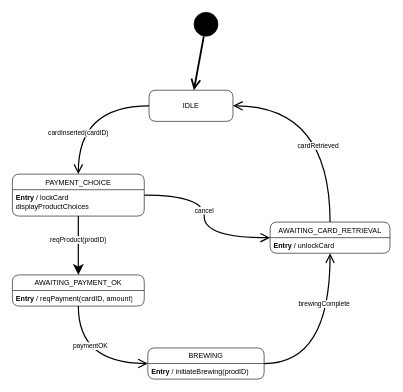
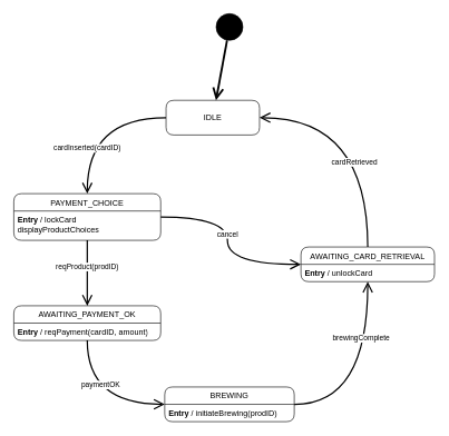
  <mxCell id="0" />
  <mxCell id="1" parent="0" />
  <mxCell id="2" value="IDLE" style="swimlane;fontStyle=0;childLayout=stackLayout;horizontal=1;startSize=26;fillColor=none;horizontalStack=0;resizeParent=1;resizeParentMax=0;resizeLast=0;collapsible=0;marginBottom=0;swimlaneLine=0;rounded=1;perimeterSpacing=0;strokeWidth=1;glass=0;verticalAlign=middle;spacing=2;spacingTop=24;" parent="1" vertex="1"><mxGeometry x="248" y="150" width="140" height="52" as="geometry" /></mxCell>
  <mxCell id="3" value="PAYMENT_CHOICE" style="swimlane;fontStyle=0;childLayout=stackLayout;horizontal=1;startSize=26;fillColor=none;horizontalStack=0;resizeParent=1;resizeParentMax=0;resizeLast=0;collapsible=0;marginBottom=0;swimlaneLine=1;rounded=1;perimeterSpacing=0;strokeWidth=1;glass=0;" parent="1" vertex="1"><mxGeometry x="20" y="290" width="220" height="70" as="geometry" /></mxCell>
  <mxCell id="4" value="&lt;b&gt;Entry&lt;/b&gt; / lockCard&lt;br&gt;displayProductChoices" style="text;strokeColor=none;fillColor=none;align=left;verticalAlign=top;spacingLeft=4;spacingRight=4;overflow=hidden;rotatable=0;points=[[0,0.5],[1,0.5]];portConstraint=eastwest;html=1;" parent="3" vertex="1"><mxGeometry y="26" width="220" height="44" as="geometry" /></mxCell>
  <mxCell id="5" value="AWAITING_PAYMENT_OK" style="swimlane;fontStyle=0;childLayout=stackLayout;horizontal=1;startSize=26;fillColor=none;horizontalStack=0;resizeParent=1;resizeParentMax=0;resizeLast=0;collapsible=0;marginBottom=0;swimlaneLine=1;rounded=1;perimeterSpacing=0;strokeWidth=1;glass=0;" parent="1" vertex="1"><mxGeometry x="20" y="458.17" width="220" height="52" as="geometry" /></mxCell>
  <mxCell id="6" value="&lt;b&gt;Entry&lt;/b&gt; / reqPayment(cardID, amount)" style="text;strokeColor=none;fillColor=none;align=left;verticalAlign=top;spacingLeft=4;spacingRight=4;overflow=hidden;rotatable=0;points=[[0,0.5],[1,0.5]];portConstraint=eastwest;html=1;" parent="5" vertex="1"><mxGeometry y="26" width="220" height="26" as="geometry" /></mxCell>
  <mxCell id="7" value="BREWING" style="swimlane;fontStyle=0;childLayout=stackLayout;horizontal=1;startSize=26;fillColor=none;horizontalStack=0;resizeParent=1;resizeParentMax=0;resizeLast=0;collapsible=0;marginBottom=0;swimlaneLine=1;rounded=1;perimeterSpacing=0;strokeWidth=1;glass=0;" parent="1" vertex="1"><mxGeometry x="246" y="580" width="194" height="52" as="geometry" /></mxCell>
  <mxCell id="8" value="&lt;b&gt;Entry&lt;/b&gt; / initiateBrewing(prodID)" style="text;strokeColor=none;fillColor=none;align=left;verticalAlign=top;spacingLeft=4;spacingRight=4;overflow=hidden;rotatable=0;points=[[0,0.5],[1,0.5]];portConstraint=eastwest;html=1;" parent="7" vertex="1"><mxGeometry y="26" width="194" height="26" as="geometry" /></mxCell>
  <mxCell id="9" value="AWAITING_CARD_RETRIEVAL" style="swimlane;fontStyle=0;childLayout=stackLayout;horizontal=1;startSize=26;fillColor=none;horizontalStack=0;resizeParent=1;resizeParentMax=0;resizeLast=0;collapsible=0;marginBottom=0;swimlaneLine=1;rounded=1;perimeterSpacing=0;strokeWidth=1;glass=0;" parent="1" vertex="1"><mxGeometry x="450" y="370" width="200" height="52" as="geometry" /></mxCell>
  <mxCell id="10" value="&lt;b&gt;Entry&lt;/b&gt; / unlockCard" style="text;strokeColor=none;fillColor=none;align=left;verticalAlign=top;spacingLeft=4;spacingRight=4;overflow=hidden;rotatable=0;points=[[0,0.5],[1,0.5]];portConstraint=eastwest;fontStyle=0;html=1;" parent="9" vertex="1"><mxGeometry y="26" width="200" height="26" as="geometry" /></mxCell>
  <mxCell id="11" value="" style="shape=ellipse;html=1;fillColor=#000000;fontSize=18;fontColor=#ffffff;rounded=1;glass=0;strokeWidth=1;" parent="1" vertex="1"><mxGeometry x="323" y="20" width="40" height="40" as="geometry" /></mxCell>
  <mxCell id="12" value="cardInserted(cardID)" style="edgeStyle=orthogonalEdgeStyle;html=1;endArrow=open;endSize=12;strokeWidth=2;verticalAlign=bottom;curved=1;" parent="1" source="2" target="3" edge="1"><mxGeometry x="0.113" y="44" width="160" relative="1" as="geometry"><mxPoint x="170" y="300" as="sourcePoint" /><mxPoint x="330" y="300" as="targetPoint" /><mxPoint x="-44" y="44" as="offset" /></mxGeometry></mxCell>
- <mxCell id="13" value="reqProduct(prodID)" style="edgeStyle=none;html=1;endArrow=classic;endSize=12;strokeWidth=2;verticalAlign=bottom;" parent="1" source="3" target="5" edge="1"><mxGeometry width="160" relative="1" as="geometry"><mxPoint x="70" y="440" as="sourcePoint" /><mxPoint x="230" y="440" as="targetPoint" /></mxGeometry></mxCell>
+ <mxCell id="13" value="reqProduct(prodID)" style="edgeStyle=none;html=1;endArrow=open;endSize=12;strokeWidth=2;verticalAlign=bottom;" parent="1" source="3" target="5" edge="1"><mxGeometry width="160" relative="1" as="geometry"><mxPoint x="70" y="440" as="sourcePoint" /><mxPoint x="230" y="440" as="targetPoint" /></mxGeometry></mxCell>
  <mxCell id="14" value="brewingComplete" style="edgeStyle=orthogonalEdgeStyle;html=1;endArrow=open;endSize=12;strokeWidth=2;verticalAlign=bottom;curved=1;" parent="1" source="7" target="9" edge="1"><mxGeometry x="0.359" y="10" width="160" relative="1" as="geometry"><mxPoint x="290" y="700" as="sourcePoint" /><mxPoint x="450" y="700" as="targetPoint" /><mxPoint as="offset" /></mxGeometry></mxCell>
  <mxCell id="15" value="paymentOK" style="edgeStyle=orthogonalEdgeStyle;html=1;endArrow=open;endSize=12;strokeWidth=2;verticalAlign=bottom;curved=1;" parent="1" source="5" target="7" edge="1"><mxGeometry x="-0.287" y="20" width="160" relative="1" as="geometry"><mxPoint x="10" y="610" as="sourcePoint" /><mxPoint x="170" y="610" as="targetPoint" /><Array as="points"><mxPoint x="130" y="606" /></Array><mxPoint as="offset" /></mxGeometry></mxCell>
  <mxCell id="16" value="cardRetrieved" style="edgeStyle=orthogonalEdgeStyle;html=1;endArrow=open;endSize=12;strokeWidth=2;verticalAlign=bottom;curved=1;" parent="1" source="9" target="2" edge="1"><mxGeometry x="-0.335" y="20" width="160" relative="1" as="geometry"><mxPoint x="480" y="330" as="sourcePoint" /><mxPoint x="640" y="330" as="targetPoint" /><Array as="points"><mxPoint x="550" y="176" /></Array><mxPoint as="offset" /></mxGeometry></mxCell>
  <mxCell id="17" value="&lt;br&gt;" style="edgeStyle=none;html=1;endArrow=open;endSize=12;strokeWidth=3;verticalAlign=bottom;" parent="1" source="11" target="2" edge="1"><mxGeometry width="160" relative="1" as="geometry"><mxPoint x="90" y="770" as="sourcePoint" /><mxPoint x="250" y="770" as="targetPoint" /></mxGeometry></mxCell>
  <mxCell id="18" value="cancel" style="edgeStyle=orthogonalEdgeStyle;html=1;endArrow=open;endSize=12;strokeWidth=2;verticalAlign=bottom;curved=1;" parent="1" source="3" target="9" edge="1"><mxGeometry x="-0.039" width="160" relative="1" as="geometry"><mxPoint x="260" y="320" as="sourcePoint" /><mxPoint x="420" y="320" as="targetPoint" /><Array as="points"><mxPoint x="340" y="325" /><mxPoint x="340" y="396" /></Array><mxPoint as="offset" /></mxGeometry></mxCell>
